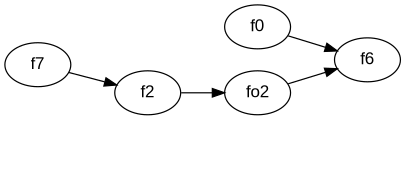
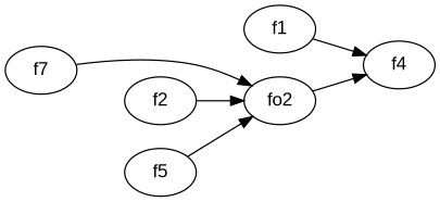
  strict digraph {
    fontname="Liberation Sans"
    rankdir=LR
    node [fontname="Liberation Sans"]
    edge [fontname="Liberation Sans" weight=2]
-   f1 [label=f0]
-   f4 [label=f6]
+   f1
+   f4
    n3 [label=fo2]
    f2
    n5 [label=f7]
+   f5
    f1 -> f4
    n3 -> f4
    f2 -> n3
-   n5 -> f2
+   n5 -> n3
+   f5 -> n3
  }
